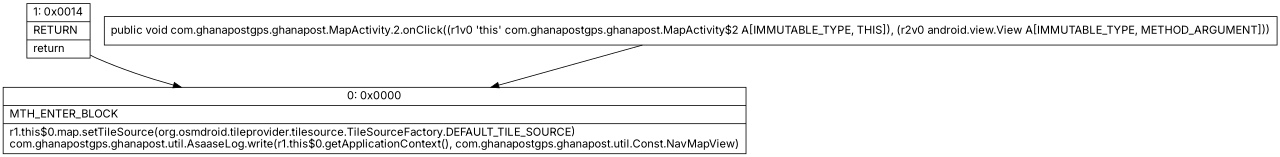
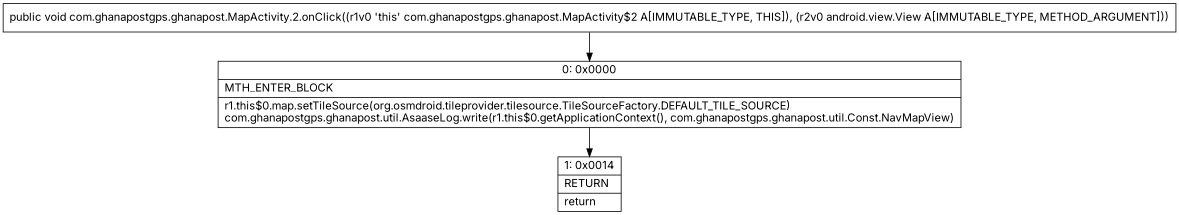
  digraph {
    fontname=Inter
    node [shape=record fontname=Inter]
    edge [fontname=Inter]
    n1 [label="{0\:\ 0x0000|MTH_ENTER_BLOCK\l|r1.this$0.map.setTileSource(org.osmdroid.tileprovider.tilesource.TileSourceFactory.DEFAULT_TILE_SOURCE)\lcom.ghanapostgps.ghanapost.util.AsaaseLog.write(r1.this$0.getApplicationContext(), com.ghanapostgps.ghanapost.util.Const.NavMapView)\l}"]
    n2 [label="{1\:\ 0x0014|RETURN\l|return\l}"]
    n3 [label="{public void com.ghanapostgps.ghanapost.MapActivity.2.onClick((r1v0 'this' com.ghanapostgps.ghanapost.MapActivity$2 A[IMMUTABLE_TYPE, THIS]), (r2v0 android.view.View A[IMMUTABLE_TYPE, METHOD_ARGUMENT])) }"]
-   n2 -> n1
+   n1 -> n2
    n3 -> n1
  }
